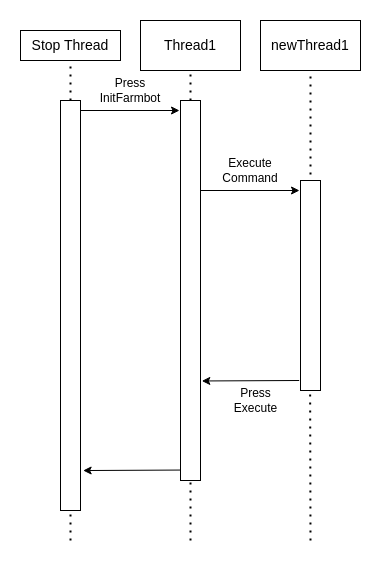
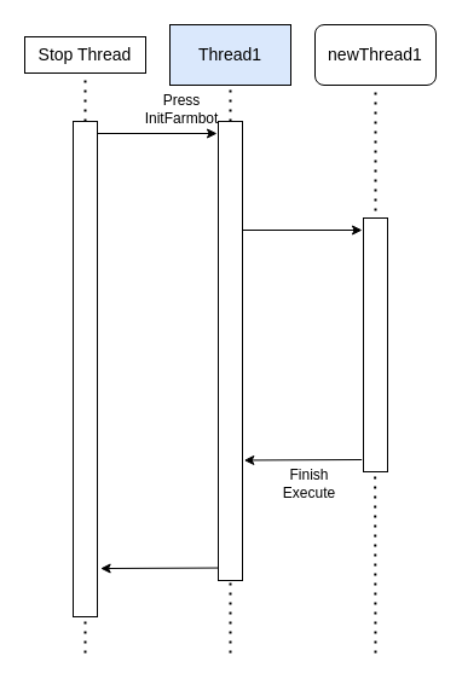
  <mxCell id="0" />
  <mxCell id="1" parent="0" />
  <mxCell id="2" value="&lt;font style=&quot;font-size: 14px&quot;&gt;Stop Thread&lt;/font&gt;" style="rounded=0;whiteSpace=wrap;html=1;" vertex="1" parent="1"><mxGeometry x="20" y="30" width="100" height="30" as="geometry" /></mxCell>
  <mxCell id="3" value="" style="rounded=0;whiteSpace=wrap;html=1;" vertex="1" parent="1"><mxGeometry x="60" y="100" width="20" height="410" as="geometry" /></mxCell>
- <mxCell id="4" value="&lt;font style=&quot;font-size: 14px&quot;&gt;Thread1&lt;/font&gt;" style="rounded=0;whiteSpace=wrap;html=1;" vertex="1" parent="1"><mxGeometry x="140" y="20" width="100" height="50" as="geometry" /></mxCell>
+ <mxCell id="4" value="&lt;font style=&quot;font-size: 14px&quot;&gt;Thread1&lt;/font&gt;" style="rounded=0;whiteSpace=wrap;html=1;fillColor=#dae8fc;" vertex="1" parent="1"><mxGeometry x="140" y="20" width="100" height="50" as="geometry" /></mxCell>
  <mxCell id="5" value="" style="rounded=0;whiteSpace=wrap;html=1;" vertex="1" parent="1"><mxGeometry x="180" y="100" width="20" height="380" as="geometry" /></mxCell>
  <mxCell id="6" value="" style="endArrow=classic;html=1;" edge="1" parent="1"><mxGeometry width="50" height="50" relative="1" as="geometry"><mxPoint x="80" y="110" as="sourcePoint" /><mxPoint x="179" y="110" as="targetPoint" /></mxGeometry></mxCell>
- <mxCell id="7" value="Press InitFarmbot" style="text;html=1;strokeColor=none;fillColor=none;align=center;verticalAlign=middle;whiteSpace=wrap;rounded=0;" vertex="1" parent="1"><mxGeometry x="110" y="80" width="40" height="20" as="geometry" /></mxCell>
+ <mxCell id="7" value="Press InitFarmbot" style="text;html=1;strokeColor=none;fillColor=none;align=center;verticalAlign=middle;whiteSpace=wrap;rounded=0;" vertex="1" parent="1"><mxGeometry x="130" y="80" width="40" height="20" as="geometry" /></mxCell>
  <mxCell id="8" value="" style="endArrow=none;dashed=1;html=1;dashPattern=1 3;strokeWidth=2;exitX=0.5;exitY=0;exitDx=0;exitDy=0;" edge="1" parent="1" source="3"><mxGeometry width="50" height="50" relative="1" as="geometry"><mxPoint x="20" y="110" as="sourcePoint" /><mxPoint x="70" y="60" as="targetPoint" /></mxGeometry></mxCell>
  <mxCell id="9" value="" style="endArrow=none;dashed=1;html=1;dashPattern=1 3;strokeWidth=2;entryX=0.5;entryY=1;entryDx=0;entryDy=0;" edge="1" parent="1" target="3"><mxGeometry width="50" height="50" relative="1" as="geometry"><mxPoint x="70" y="540" as="sourcePoint" /><mxPoint x="69.5" y="330" as="targetPoint" /></mxGeometry></mxCell>
  <mxCell id="10" value="" style="endArrow=none;dashed=1;html=1;dashPattern=1 3;strokeWidth=2;exitX=0.5;exitY=0;exitDx=0;exitDy=0;" edge="1" parent="1" source="5"><mxGeometry width="50" height="50" relative="1" as="geometry"><mxPoint x="140" y="120" as="sourcePoint" /><mxPoint x="190" y="70" as="targetPoint" /></mxGeometry></mxCell>
- <mxCell id="11" value="&lt;span style=&quot;font-size: 14px&quot;&gt;newThread1&lt;br&gt;&lt;/span&gt;" style="rounded=0;whiteSpace=wrap;html=1;" vertex="1" parent="1"><mxGeometry x="260" y="20" width="100" height="50" as="geometry" /></mxCell>
+ <mxCell id="11" value="&lt;span style=&quot;font-size: 14px&quot;&gt;newThread1&lt;br&gt;&lt;/span&gt;" style="whiteSpace=wrap;html=1;rounded=1;" vertex="1" parent="1"><mxGeometry x="260" y="20" width="100" height="50" as="geometry" /></mxCell>
  <mxCell id="12" value="" style="endArrow=none;dashed=1;html=1;dashPattern=1 3;strokeWidth=2;" edge="1" parent="1"><mxGeometry width="50" height="50" relative="1" as="geometry"><mxPoint x="310" y="540" as="sourcePoint" /><mxPoint x="309.5" y="340" as="targetPoint" /></mxGeometry></mxCell>
  <mxCell id="13" value="" style="endArrow=none;dashed=1;html=1;dashPattern=1 3;strokeWidth=2;entryX=0.5;entryY=1;entryDx=0;entryDy=0;" edge="1" parent="1" target="11"><mxGeometry width="50" height="50" relative="1" as="geometry"><mxPoint x="310" y="230" as="sourcePoint" /><mxPoint x="200" y="80" as="targetPoint" /></mxGeometry></mxCell>
- <mxCell id="14" value="Execute Command" style="text;html=1;strokeColor=none;fillColor=none;align=center;verticalAlign=middle;whiteSpace=wrap;rounded=0;" vertex="1" parent="1"><mxGeometry x="230" y="160" width="40" height="20" as="geometry" /></mxCell>
- <mxCell id="15" value="Press Execute" style="text;html=1;strokeColor=none;fillColor=none;align=center;verticalAlign=middle;whiteSpace=wrap;rounded=0;" vertex="1" parent="1"><mxGeometry x="218.69" y="390" width="72.8" height="20" as="geometry" /></mxCell>
+ <mxCell id="15" value="Finish Execute" style="text;html=1;strokeColor=none;fillColor=none;align=center;verticalAlign=middle;whiteSpace=wrap;rounded=0;" vertex="1" parent="1"><mxGeometry x="218.69" y="390" width="72.8" height="20" as="geometry" /></mxCell>
  <mxCell id="16" value="" style="endArrow=none;dashed=1;html=1;dashPattern=1 3;strokeWidth=2;entryX=0.5;entryY=1;entryDx=0;entryDy=0;" edge="1" parent="1" target="5"><mxGeometry width="50" height="50" relative="1" as="geometry"><mxPoint x="190" y="540" as="sourcePoint" /><mxPoint x="190" y="490" as="targetPoint" /></mxGeometry></mxCell>
  <mxCell id="17" value="" style="endArrow=classic;html=1;exitX=-0.111;exitY=0.262;exitDx=0;exitDy=0;exitPerimeter=0;entryX=1.02;entryY=0.244;entryDx=0;entryDy=0;entryPerimeter=0;" edge="1" parent="1"><mxGeometry width="50" height="50" relative="1" as="geometry"><mxPoint x="180" y="469.56" as="sourcePoint" /><mxPoint x="82.62" y="470.04" as="targetPoint" /></mxGeometry></mxCell>
  <mxCell id="18" value="" style="endArrow=classic;html=1;" edge="1" parent="1"><mxGeometry width="50" height="50" relative="1" as="geometry"><mxPoint x="200" y="190" as="sourcePoint" /><mxPoint x="299" y="190" as="targetPoint" /></mxGeometry></mxCell>
  <mxCell id="19" value="" style="endArrow=classic;html=1;exitX=-0.111;exitY=0.262;exitDx=0;exitDy=0;exitPerimeter=0;entryX=1.02;entryY=0.244;entryDx=0;entryDy=0;entryPerimeter=0;" edge="1" parent="1"><mxGeometry width="50" height="50" relative="1" as="geometry"><mxPoint x="298.69" y="380" as="sourcePoint" /><mxPoint x="201.31" y="380.48" as="targetPoint" /></mxGeometry></mxCell>
  <mxCell id="20" value="" style="rounded=0;whiteSpace=wrap;html=1;" vertex="1" parent="1"><mxGeometry x="300" y="180" width="20" height="210" as="geometry" /></mxCell>
